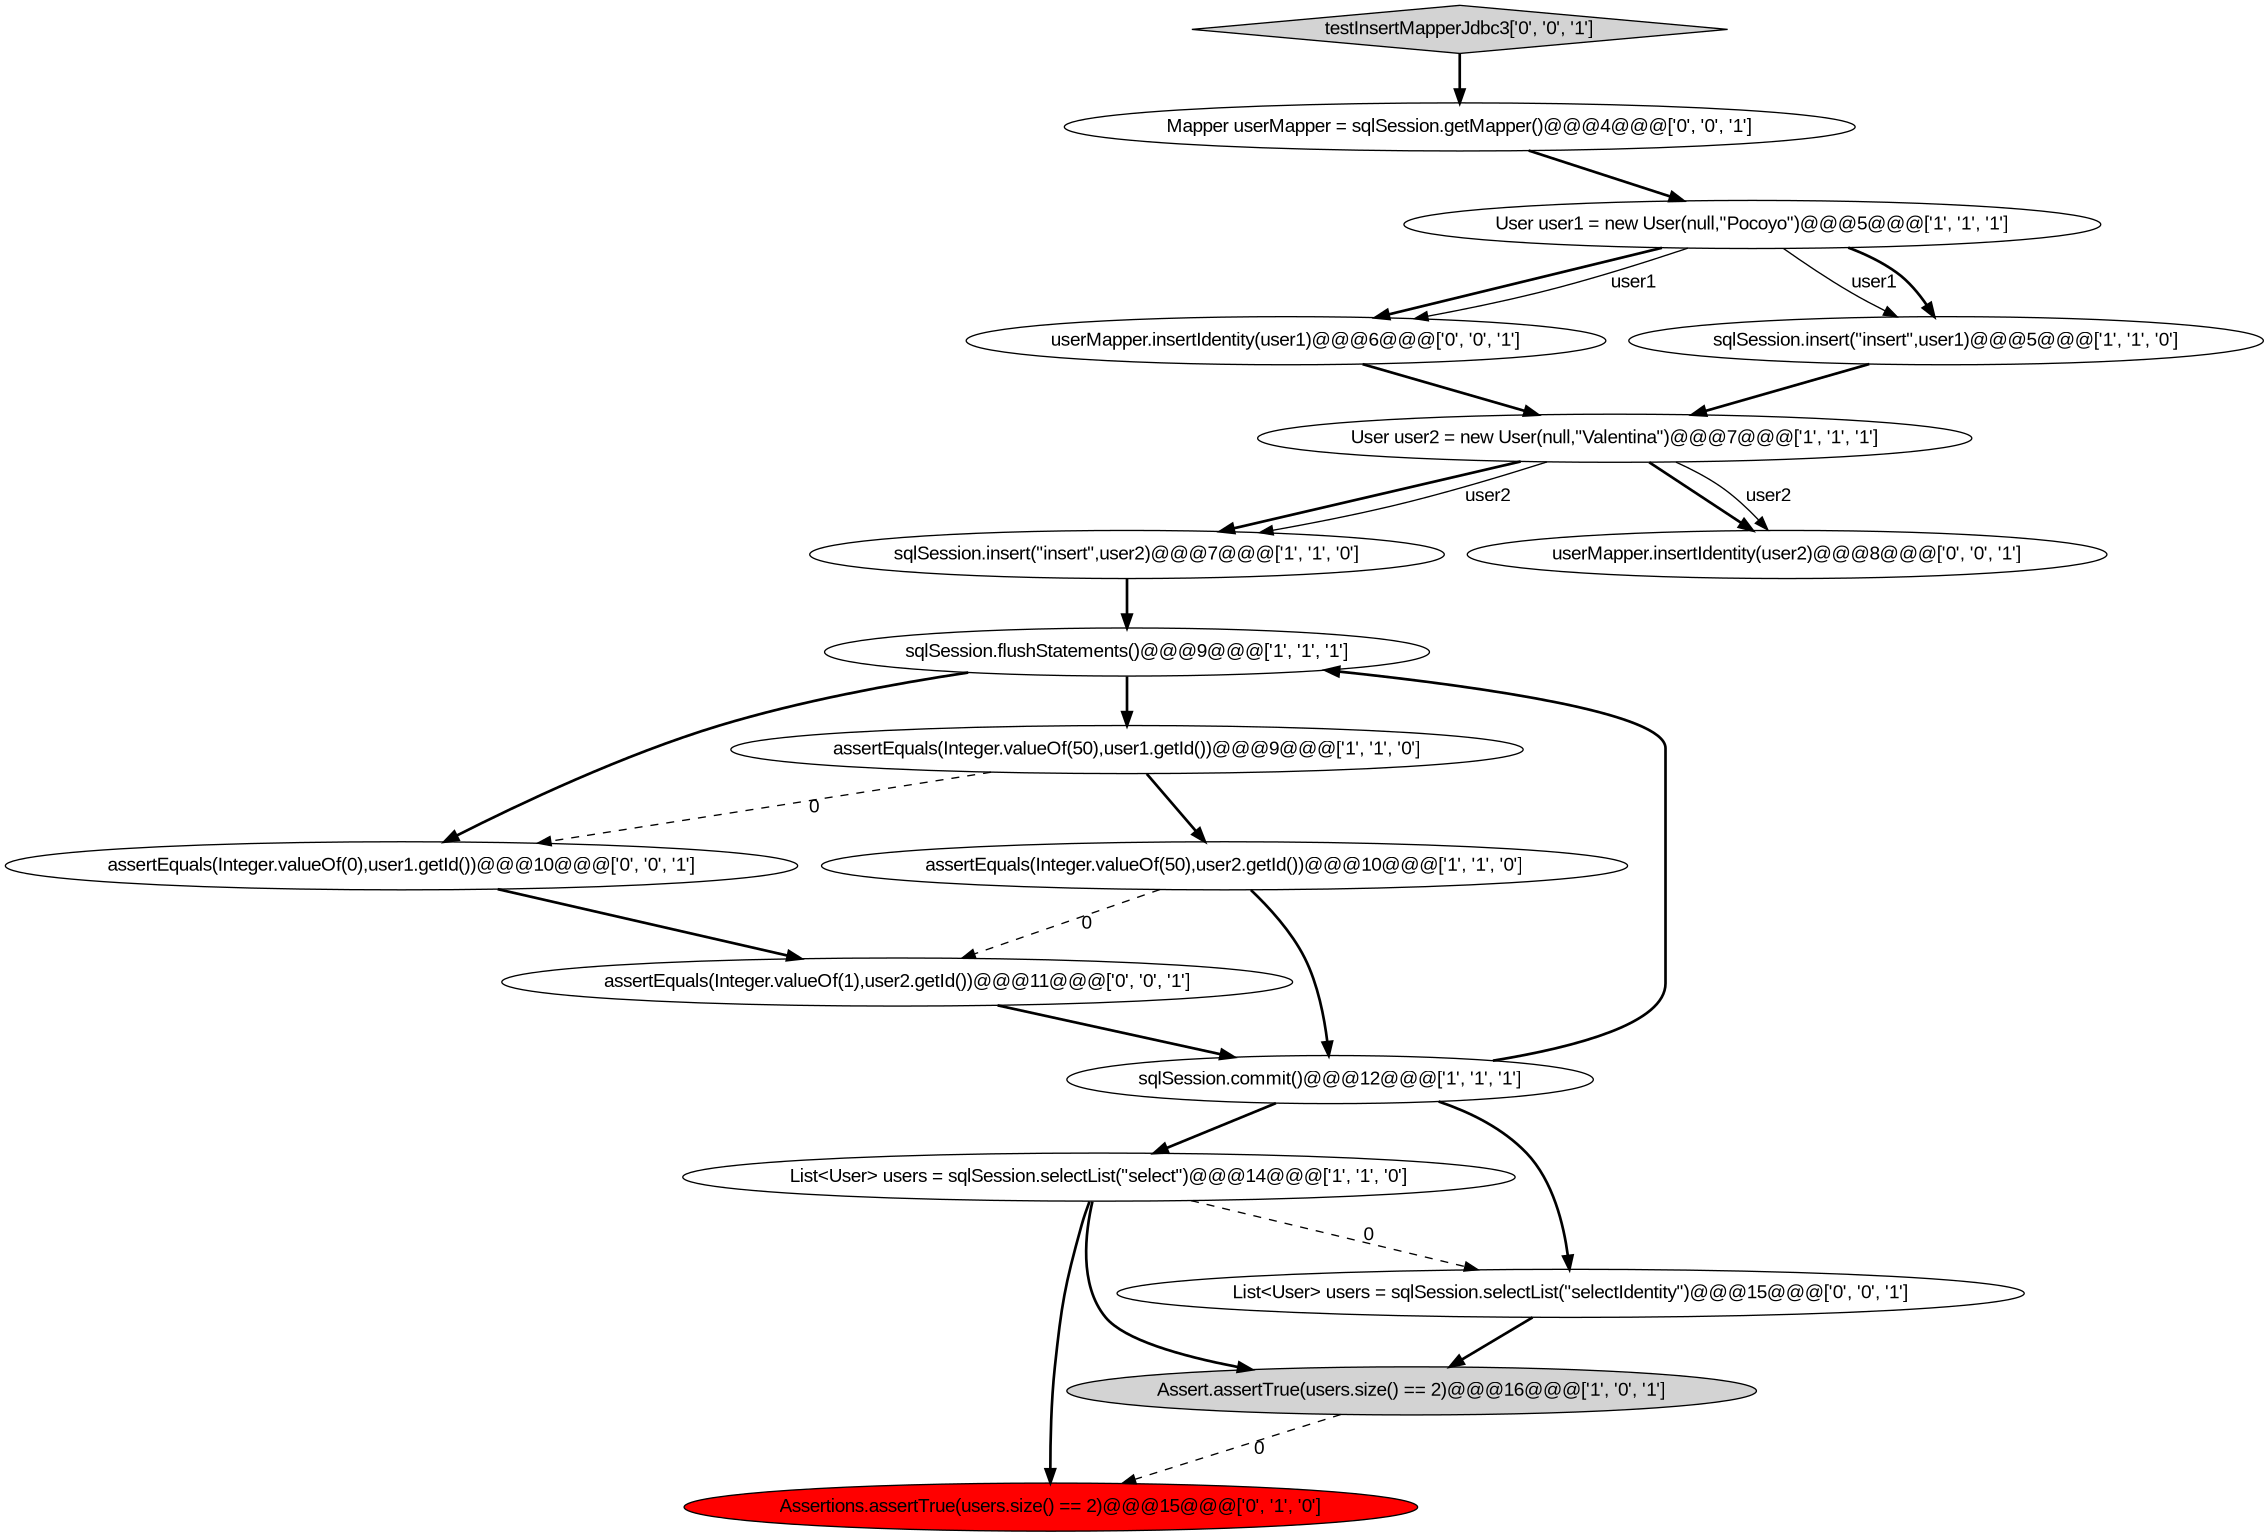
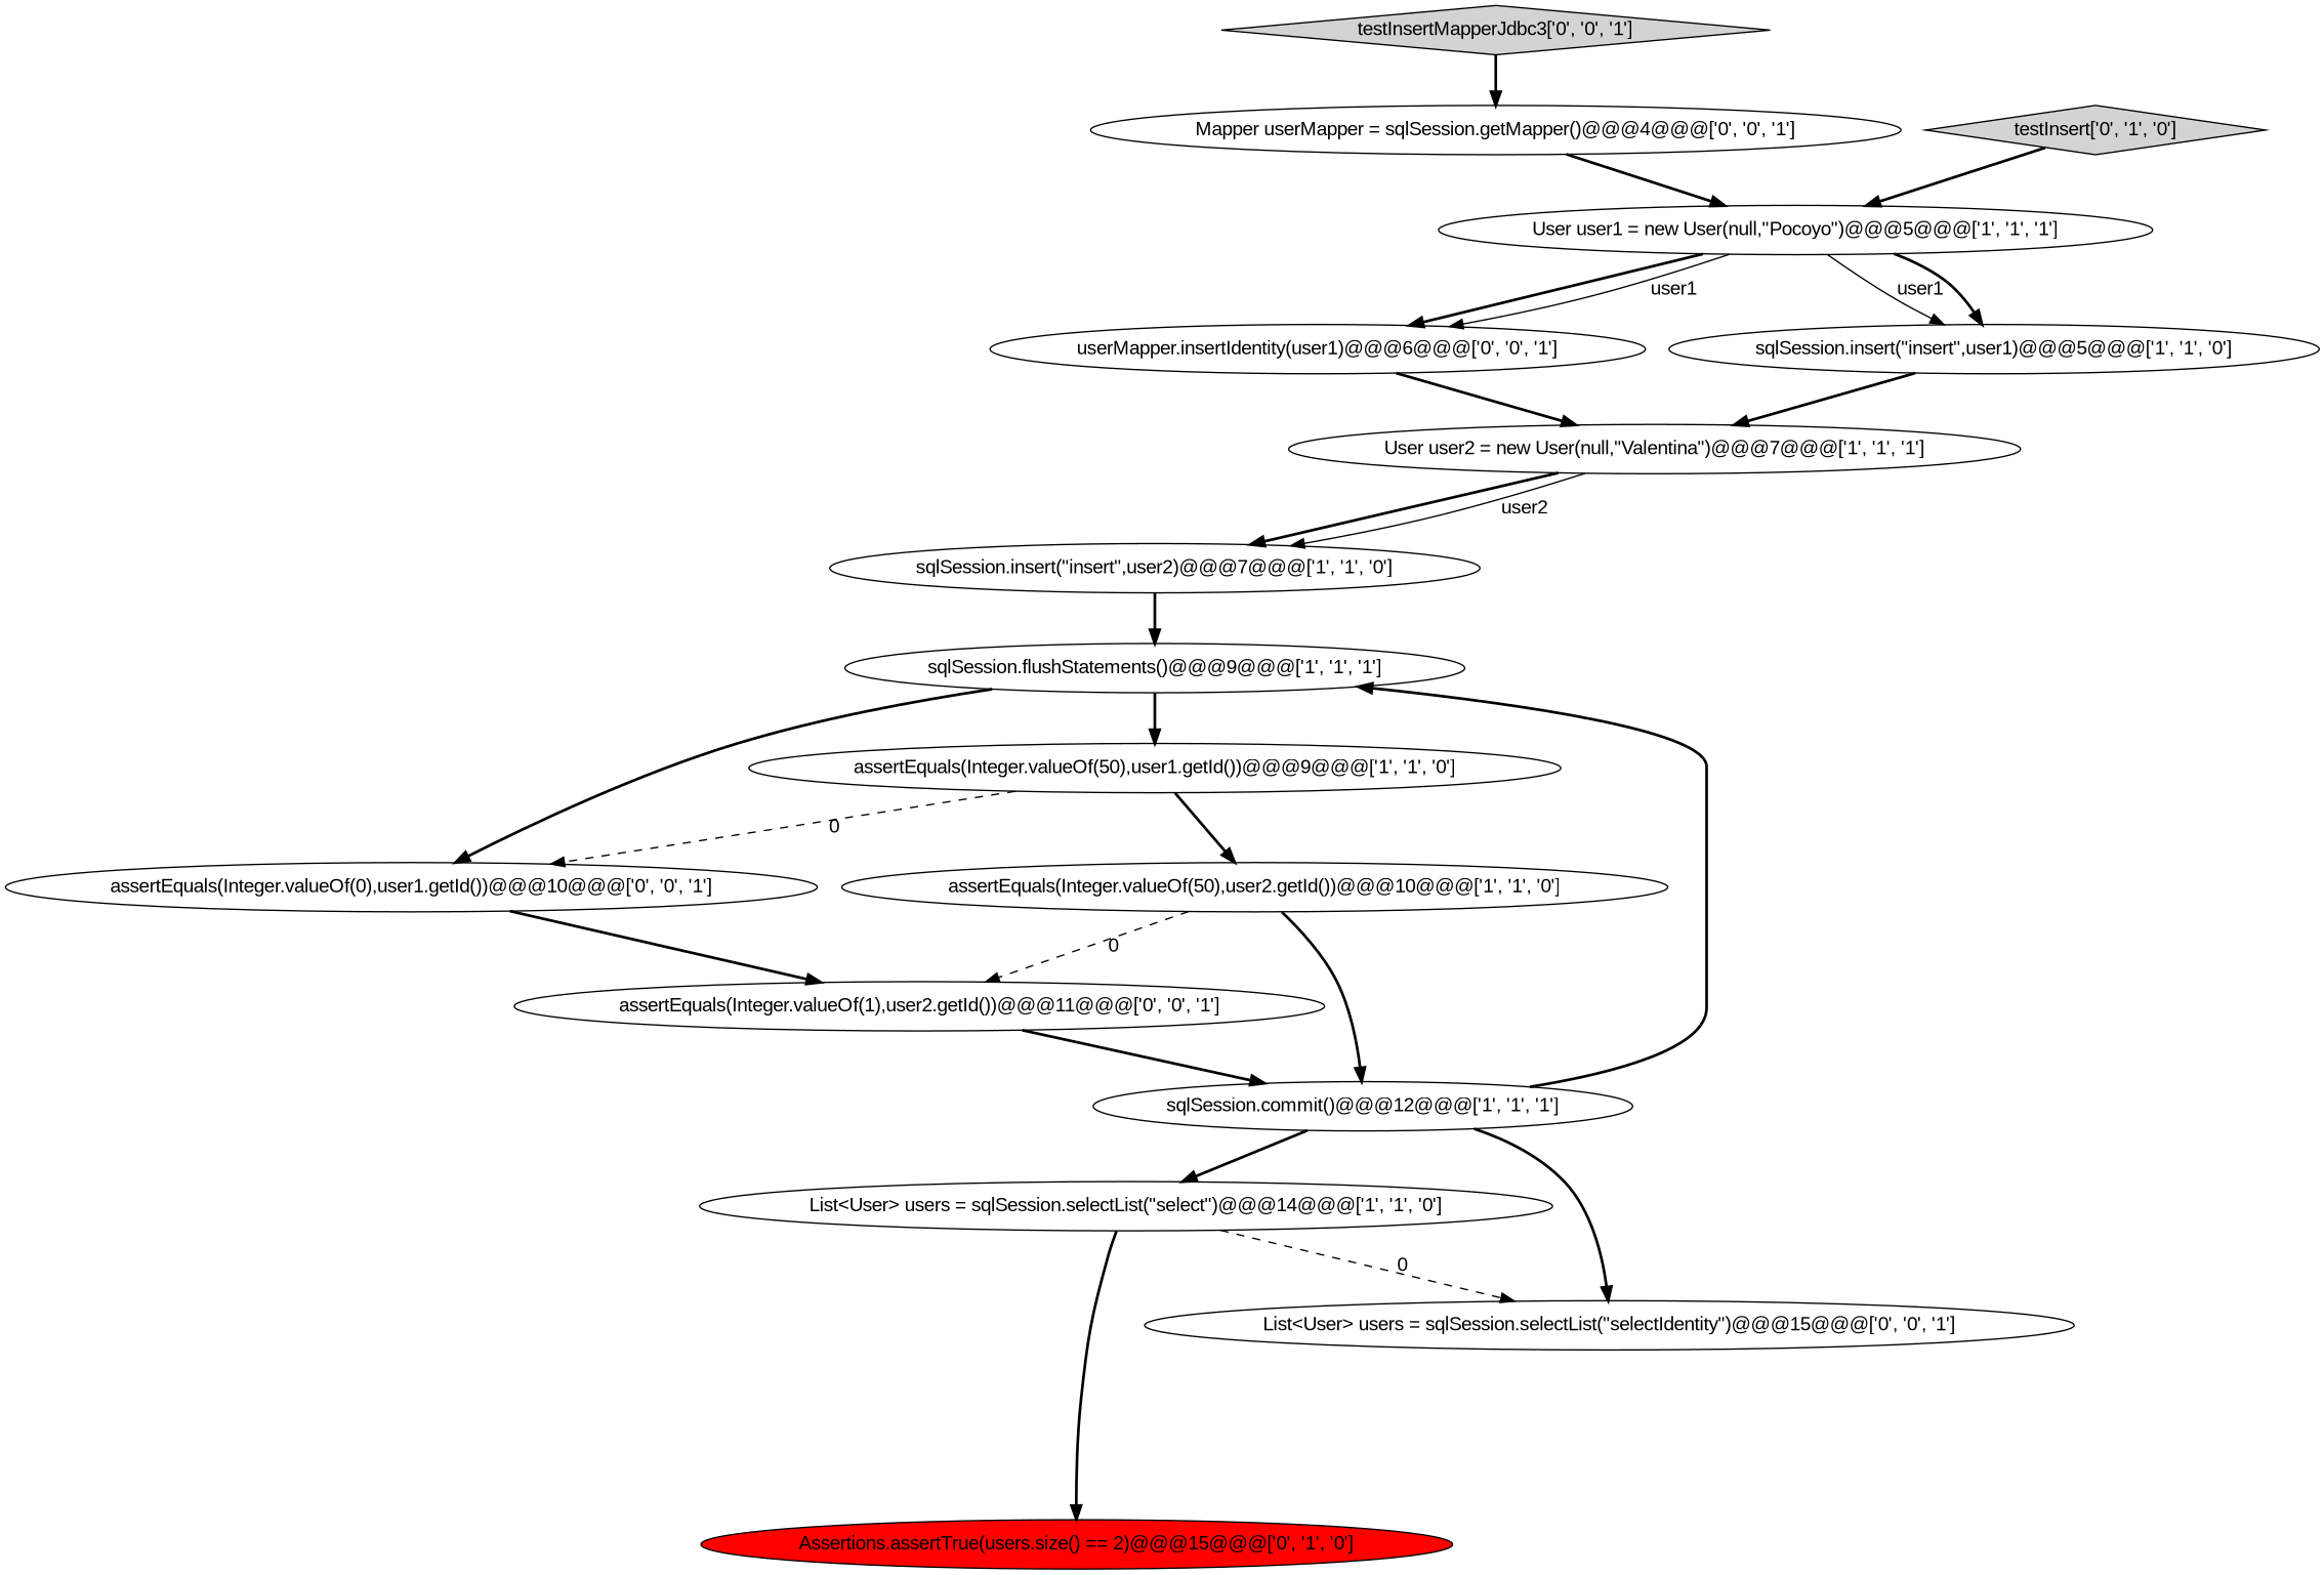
  digraph {
    fontname="Liberation Sans"
    node [fillcolor=white fontname="Liberation Sans" shape=ellipse style=filled]
    edge [fontname="Liberation Sans" style=bold]
    n1 [label="userMapper.insertIdentity(user1)@@@6@@@['0', '0', '1']"]
    n2 [label="User user2 = new User(null,\"Valentina\")@@@7@@@['1', '1', '1']"]
    n3 [label="sqlSession.insert(\"insert\",user2)@@@7@@@['1', '1', '0']"]
-   n4 [label="userMapper.insertIdentity(user2)@@@8@@@['0', '0', '1']"]
    n5 [label="sqlSession.flushStatements()@@@9@@@['1', '1', '1']"]
    n6 [label="assertEquals(Integer.valueOf(0),user1.getId())@@@10@@@['0', '0', '1']"]
    n7 [label="assertEquals(Integer.valueOf(50),user1.getId())@@@9@@@['1', '1', '0']"]
    n8 [label="assertEquals(Integer.valueOf(1),user2.getId())@@@11@@@['0', '0', '1']"]
    n9 [label="assertEquals(Integer.valueOf(50),user2.getId())@@@10@@@['1', '1', '0']"]
    n10 [label="sqlSession.commit()@@@12@@@['1', '1', '1']"]
    n11 [fillcolor=red label="Assertions.assertTrue(users.size() == 2)@@@15@@@['0', '1', '0']"]
    n12 [label="User user1 = new User(null,\"Pocoyo\")@@@5@@@['1', '1', '1']"]
    n13 [label="sqlSession.insert(\"insert\",user1)@@@5@@@['1', '1', '0']"]
    n14 [label="List<User> users = sqlSession.selectList(\"selectIdentity\")@@@15@@@['0', '0', '1']"]
-   n15 [fillcolor=lightgray label="Assert.assertTrue(users.size() == 2)@@@16@@@['1', '0', '1']"]
    n16 [fillcolor=lightgray label="testInsertMapperJdbc3['0', '0', '1']" shape=diamond]
    n17 [label="Mapper userMapper = sqlSession.getMapper()@@@4@@@['0', '0', '1']"]
+   n18 [fillcolor=lightgray label="testInsert['0', '1', '0']" shape=diamond]
    n19 [label="List<User> users = sqlSession.selectList(\"select\")@@@14@@@['1', '1', '0']"]
    n1 -> n2
    n2 -> n3
    n2 -> n3 [label=user2 style=solid]
-   n2 -> n4
-   n2 -> n4 [label=user2 style=solid]
    n3 -> n5
    n5 -> n6
    n5 -> n7
    n6 -> n8
    n7 -> n6 [label=0 style=dashed]
    n7 -> n9
    n8 -> n10
    n9 -> n8 [label=0 style=dashed]
    n9 -> n10
    n10 -> n5
    n10 -> n14
    n10 -> n19
    n12 -> n1
    n12 -> n1 [label=user1 style=solid]
    n12 -> n13 [label=user1 style=solid]
    n12 -> n13
    n13 -> n2
-   n14 -> n15
-   n15 -> n11 [label=0 style=dashed]
    n16 -> n17
    n17 -> n12
+   n18 -> n12
    n19 -> n11
    n19 -> n14 [label=0 style=dashed]
-   n19 -> n15
  }
